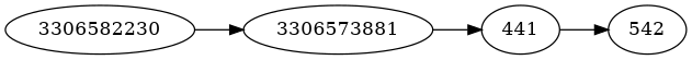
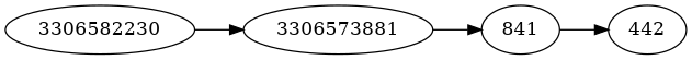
  strict digraph {
    rankdir=LR
    3306582230
    3306573881
-   441
-   442 [label=542]
+   441 [label=841]
+   442
    3306582230 -> 3306573881
    3306573881 -> 441
    441 -> 442
  }
